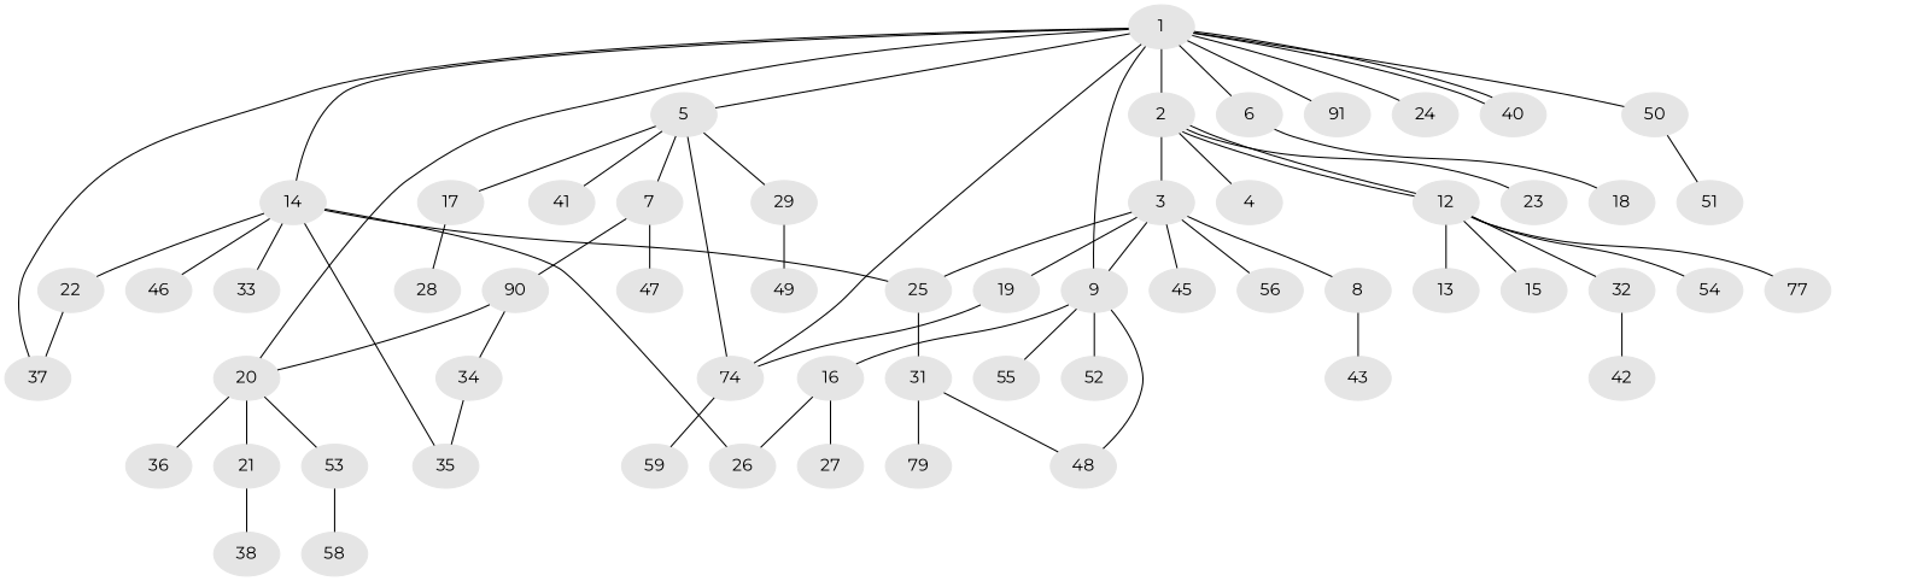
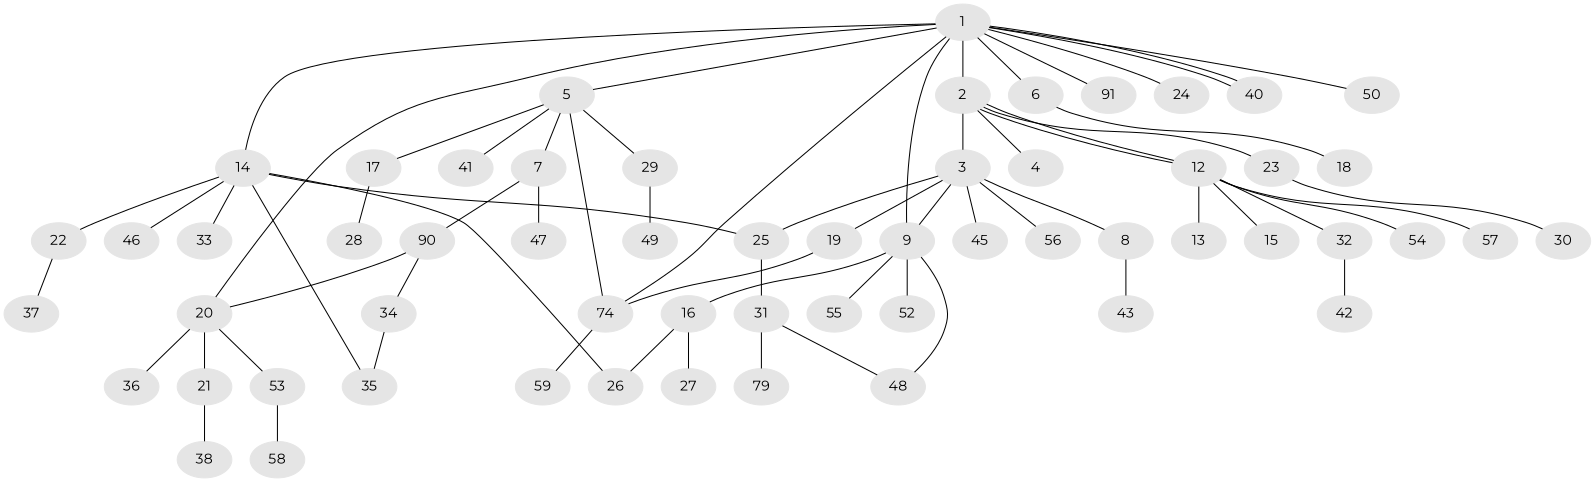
  graph {
    fontname=Montserrat
    node [color=gray90 fontname=Montserrat style=filled]
    edge [fontname=Montserrat]
    1
    2
    5
    6
    9
    n6 [label=91]
    14
    20
    24
    37
    40
    n12 [label=74]
    50
    3
    4
    12
    23
    7
    17
    29
    41
    18
    16
    48
    52
    55
    25
    22
    26
    33
    35
    46
    21
    36
    53
    59
-   51
    8
    19
    45
    56
    13
    15
    32
    54
-   57 [label=77]
+   57
+   30
    43
    31
    n50 [label=90]
    47
    28
    49
    34
    27
    42
    38
    58
    n59 [label=79]
    1 -- 2
    1 -- 5
    1 -- 6
    1 -- 9
    1 -- n6
    1 -- 14
    1 -- 20
    1 -- 24
-   1 -- 37
    1 -- 40
    1 -- 40
    1 -- n12
    1 -- 50
    2 -- 3
    2 -- 4
    2 -- 12
    2 -- 12
    2 -- 23
    5 -- n12
    5 -- 7
    5 -- 17
    5 -- 29
    5 -- 41
    6 -- 18
    9 -- 16
    9 -- 48
    9 -- 52
    9 -- 55
    14 -- 25
    14 -- 22
    14 -- 26
    14 -- 33
    14 -- 35
    14 -- 46
    20 -- 21
    20 -- 36
    20 -- 53
    n12 -- 59
-   50 -- 51
    3 -- 9
    3 -- 25
    3 -- 8
    3 -- 19
    3 -- 45
    3 -- 56
    12 -- 13
    12 -- 15
    12 -- 32
    12 -- 54
    12 -- 57
+   23 -- 30
    7 -- n50
    7 -- 47
    17 -- 28
    29 -- 49
    16 -- 26
    16 -- 27
    25 -- 31
    22 -- 37
    21 -- 38
    53 -- 58
    8 -- 43
    19 -- n12
    32 -- 42
    31 -- 48
    31 -- n59
    n50 -- 20
    n50 -- 34
    34 -- 35
  }
